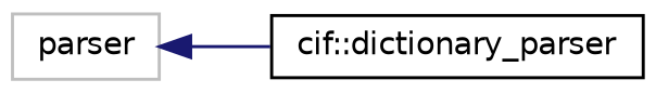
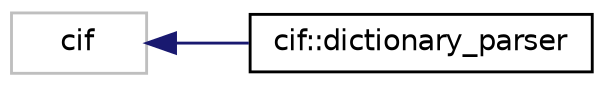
  digraph {
    rankdir=LR
    node [fillcolor=white fontname=Helvetica fontsize=10 shape=record style=filled]
-   n1 [color=grey75 height=0.2 label=parser width=0.4]
+   n1 [color=grey75 height=0.2 label=cif width=0.4]
    n2 [color=black height=0.2 label="cif::dictionary_parser" width=0.4]
    n1 -> n2 [color=midnightblue dir=back fontname=Helvetica fontsize=10 labelfontname=Helvetica labelfontsize=10 style=solid]
  }
